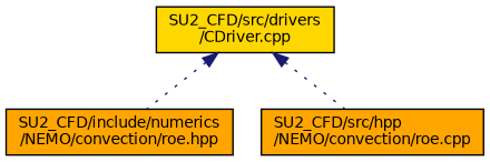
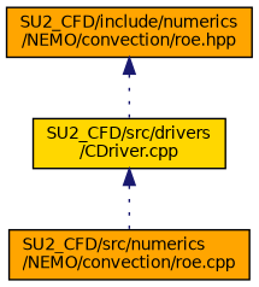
  digraph {
    node [color=black fillcolor=orange fontname=Helvetica fontsize=10 shape=record style=filled]
    edge [color=midnightblue dir=back fontname=Helvetica fontsize=10 labelfontname=Helvetica labelfontsize=10 style=dotted]
    n1 [fontcolor=black height=0.2 label="SU2_CFD/include/numerics\l/NEMO/convection/roe.hpp" width=0.4]
    n2 [fillcolor=gold height=0.2 label="SU2_CFD/src/drivers\l/CDriver.cpp" width=0.4]
-   n3 [height=0.2 label="SU2_CFD/src/hpp\l/NEMO/convection/roe.cpp" width=0.4]
-   n2 -> n1
+   n3 [height=0.2 label="SU2_CFD/src/numerics\l/NEMO/convection/roe.cpp" width=0.4]
+   n1 -> n2
    n2 -> n3
  }
